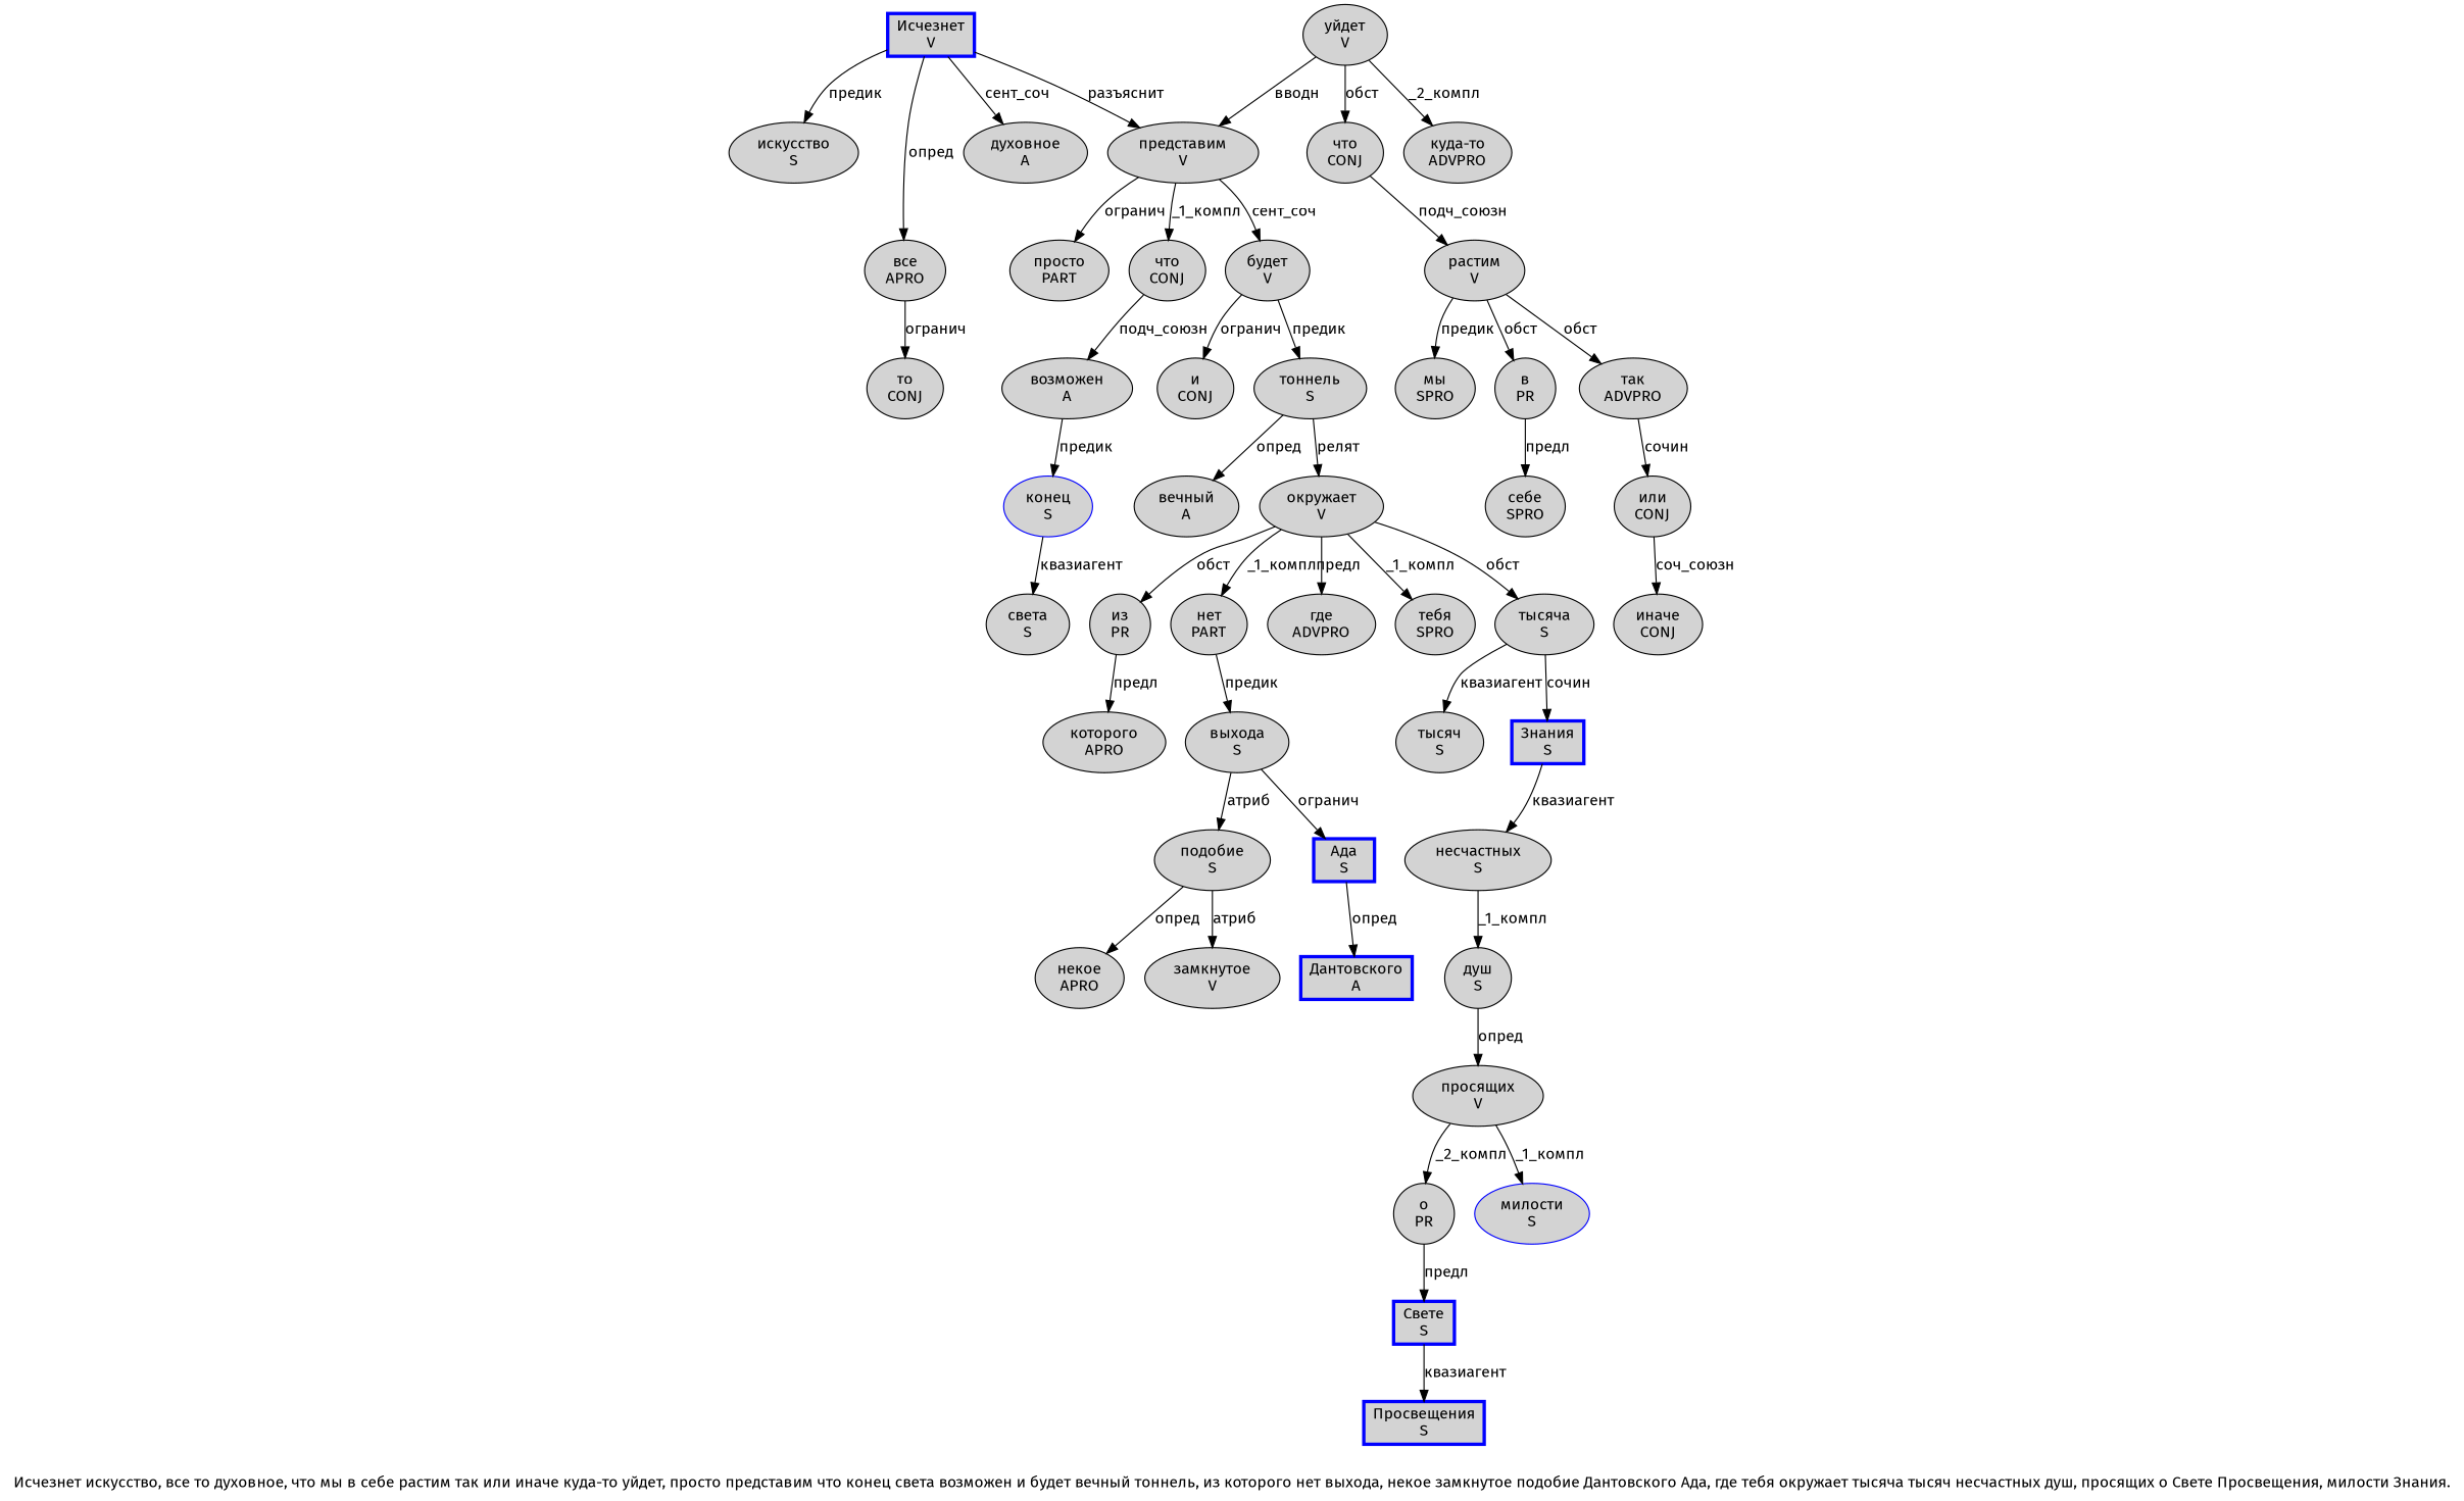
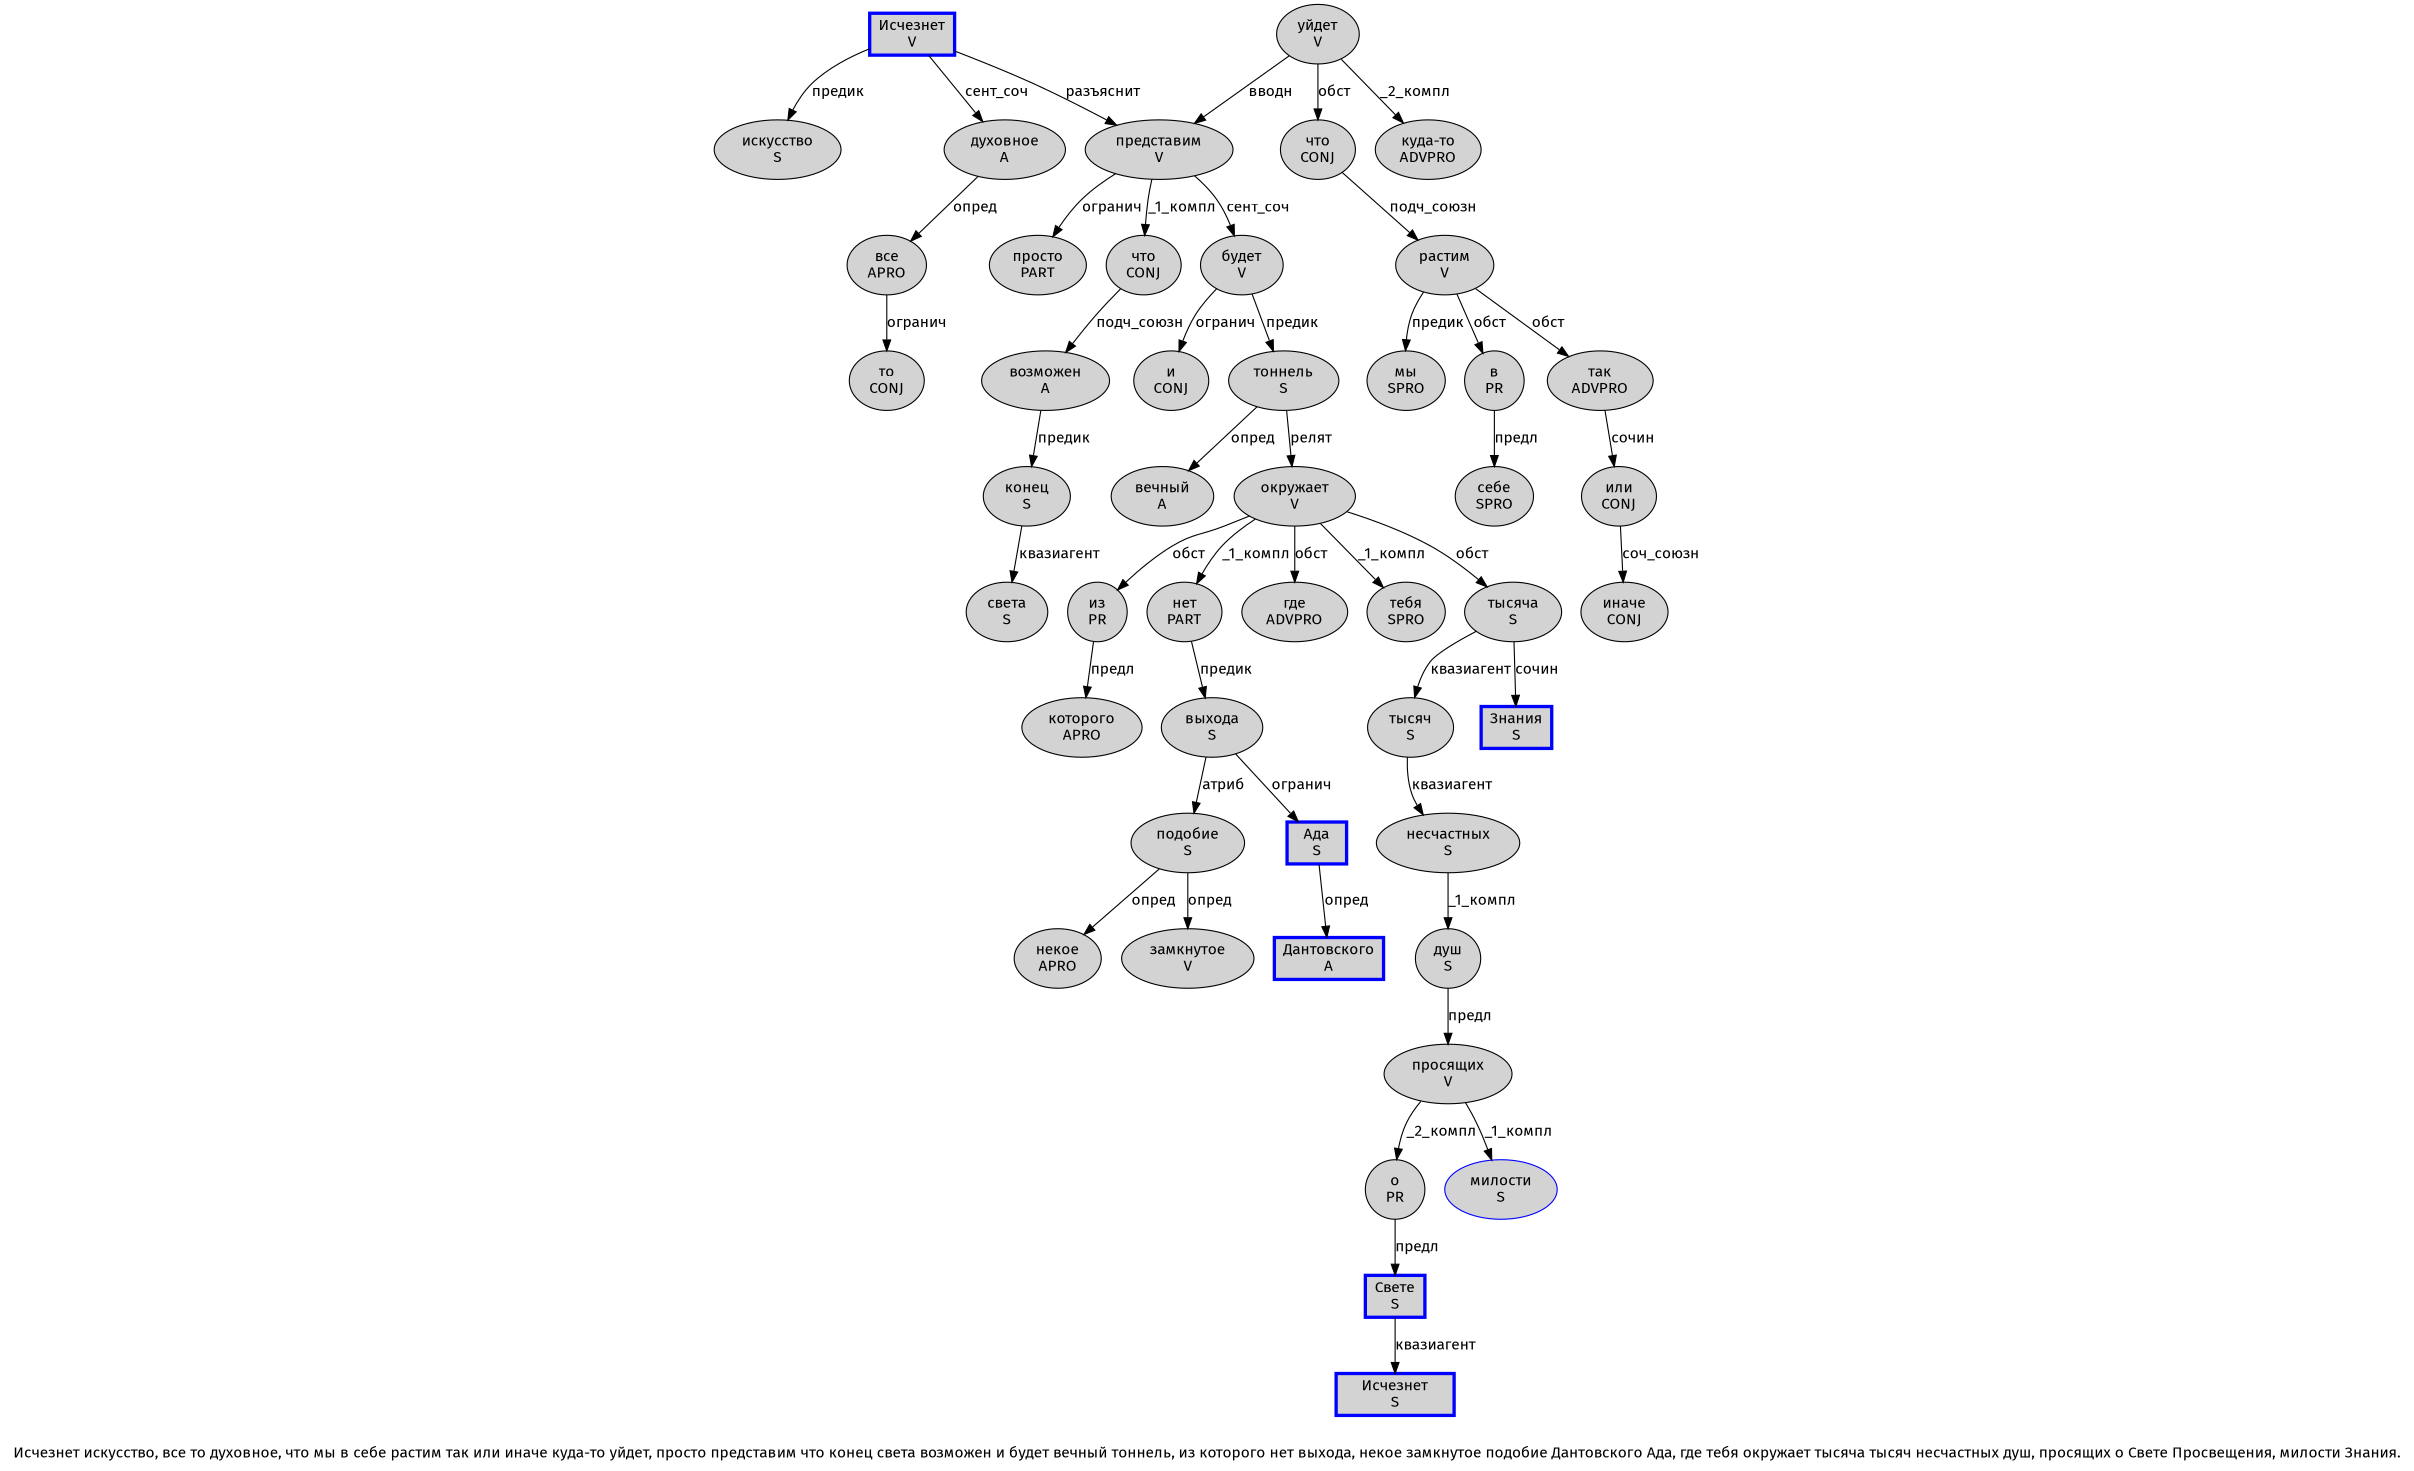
  digraph {
    fontname="Fira Sans"
    label="Исчезнет искусство, все то духовное, что мы в себе растим так или иначе куда-то уйдет, просто представим что конец света возможен и будет вечный тоннель, из которого нет выхода, некое замкнутое подобие Дантовского Ада, где тебя окружает тысяча тысяч несчастных душ, просящих о Свете Просвещения, милости Знания."
    node [fillcolor=lightgray fontname="Fira Sans" penwidth=1 shape=ellipse style=filled]
    edge [fontname="Fira Sans"]
    n1 [color=blue label="Исчезнет\nV" penwidth=3 shape=box]
    n2 [label="искусство\nS"]
    n3 [label="духовное\nA"]
    n4 [label="представим\nV"]
    n5 [label="все\nAPRO"]
    n6 [label="просто\nPART"]
    n7 [label="что\nCONJ"]
    n8 [label="будет\nV"]
    n9 [label="то\nCONJ"]
    n10 [label="что\nCONJ"]
    n11 [label="растим\nV"]
    n12 [label="мы\nSPRO"]
    n13 [label="в\nPR"]
    n14 [label="так\nADVPRO"]
    n15 [label="себе\nSPRO"]
    n16 [label="или\nCONJ"]
    n17 [label="иначе\nCONJ"]
    n18 [label="куда-то\nADVPRO"]
    n19 [label="уйдет\nV"]
    n20 [label="возможен\nA"]
    n21 [label="и\nCONJ"]
    n22 [label="тоннель\nS"]
-   n23 [label="конец\nS" color=blue]
+   n23 [label="конец\nS"]
    n24 [label="света\nS"]
    n25 [label="вечный\nA"]
    n26 [label="окружает\nV"]
    n27 [label="из\nPR"]
    n28 [label="нет\nPART"]
    n29 [label="где\nADVPRO"]
    n30 [label="тебя\nSPRO"]
    n31 [label="тысяча\nS"]
    n32 [label="которого\nAPRO"]
    n33 [label="выхода\nS"]
    n34 [label="подобие\nS"]
    n35 [color=blue label="Ада\nS" penwidth=3 shape=box]
    n36 [label="некое\nAPRO"]
    n37 [label="замкнутое\nV"]
    n38 [color=blue label="Дантовского\nA" penwidth=3 shape=box]
    n39 [label="тысяч\nS"]
    n40 [color=blue label="Знания\nS" penwidth=3 shape=box]
    n41 [label="несчастных\nS"]
    n42 [label="душ\nS"]
    n43 [label="просящих\nV"]
    n44 [label="о\nPR"]
    n45 [color=blue label="милости\nS"]
    n46 [color=blue label="Свете\nS" penwidth=3 shape=box]
-   n47 [color=blue label="Просвещения\nS" penwidth=3 shape=box]
+   n47 [color=blue label="Исчезнет\nS" penwidth=3 shape=box]
    n1 -> n2 [label="предик"]
    n1 -> n3 [label="сент_соч"]
    n1 -> n4 [label="разъяснит"]
-   n1 -> n5 [label="опред"]
+   n3 -> n5 [label="опред"]
    n4 -> n6 [label="огранич"]
    n4 -> n7 [label="_1_компл"]
    n4 -> n8 [label="сент_соч"]
    n5 -> n9 [label="огранич"]
    n7 -> n20 [label="подч_союзн"]
    n8 -> n21 [label="огранич"]
    n8 -> n22 [label="предик"]
    n10 -> n11 [label="подч_союзн"]
    n11 -> n12 [label="предик"]
    n11 -> n13 [label="обст"]
    n11 -> n14 [label="обст"]
    n13 -> n15 [label="предл"]
    n14 -> n16 [label="сочин"]
    n16 -> n17 [label="соч_союзн"]
    n19 -> n4 [label="вводн"]
    n19 -> n10 [label="обст"]
    n19 -> n18 [label="_2_компл"]
    n20 -> n23 [label="предик"]
    n22 -> n25 [label="опред"]
    n22 -> n26 [label="релят"]
    n23 -> n24 [label="квазиагент"]
    n26 -> n27 [label="обст"]
    n26 -> n28 [label="_1_компл"]
-   n26 -> n29 [label="предл"]
+   n26 -> n29 [label="обст"]
    n26 -> n30 [label="_1_компл"]
    n26 -> n31 [label="обст"]
    n27 -> n32 [label="предл"]
    n28 -> n33 [label="предик"]
    n31 -> n39 [label="квазиагент"]
    n31 -> n40 [label="сочин"]
    n33 -> n34 [label="атриб"]
    n33 -> n35 [label="огранич"]
    n34 -> n36 [label="опред"]
-   n34 -> n37 [label="атриб"]
+   n34 -> n37 [label="опред"]
    n35 -> n38 [label="опред"]
-   n40 -> n41 [label="квазиагент"]
+   n39 -> n41 [label="квазиагент"]
    n41 -> n42 [label="_1_компл"]
-   n42 -> n43 [label="опред"]
+   n42 -> n43 [label="предл"]
    n43 -> n44 [label="_2_компл"]
    n43 -> n45 [label="_1_компл"]
    n44 -> n46 [label="предл"]
    n46 -> n47 [label="квазиагент"]
  }
